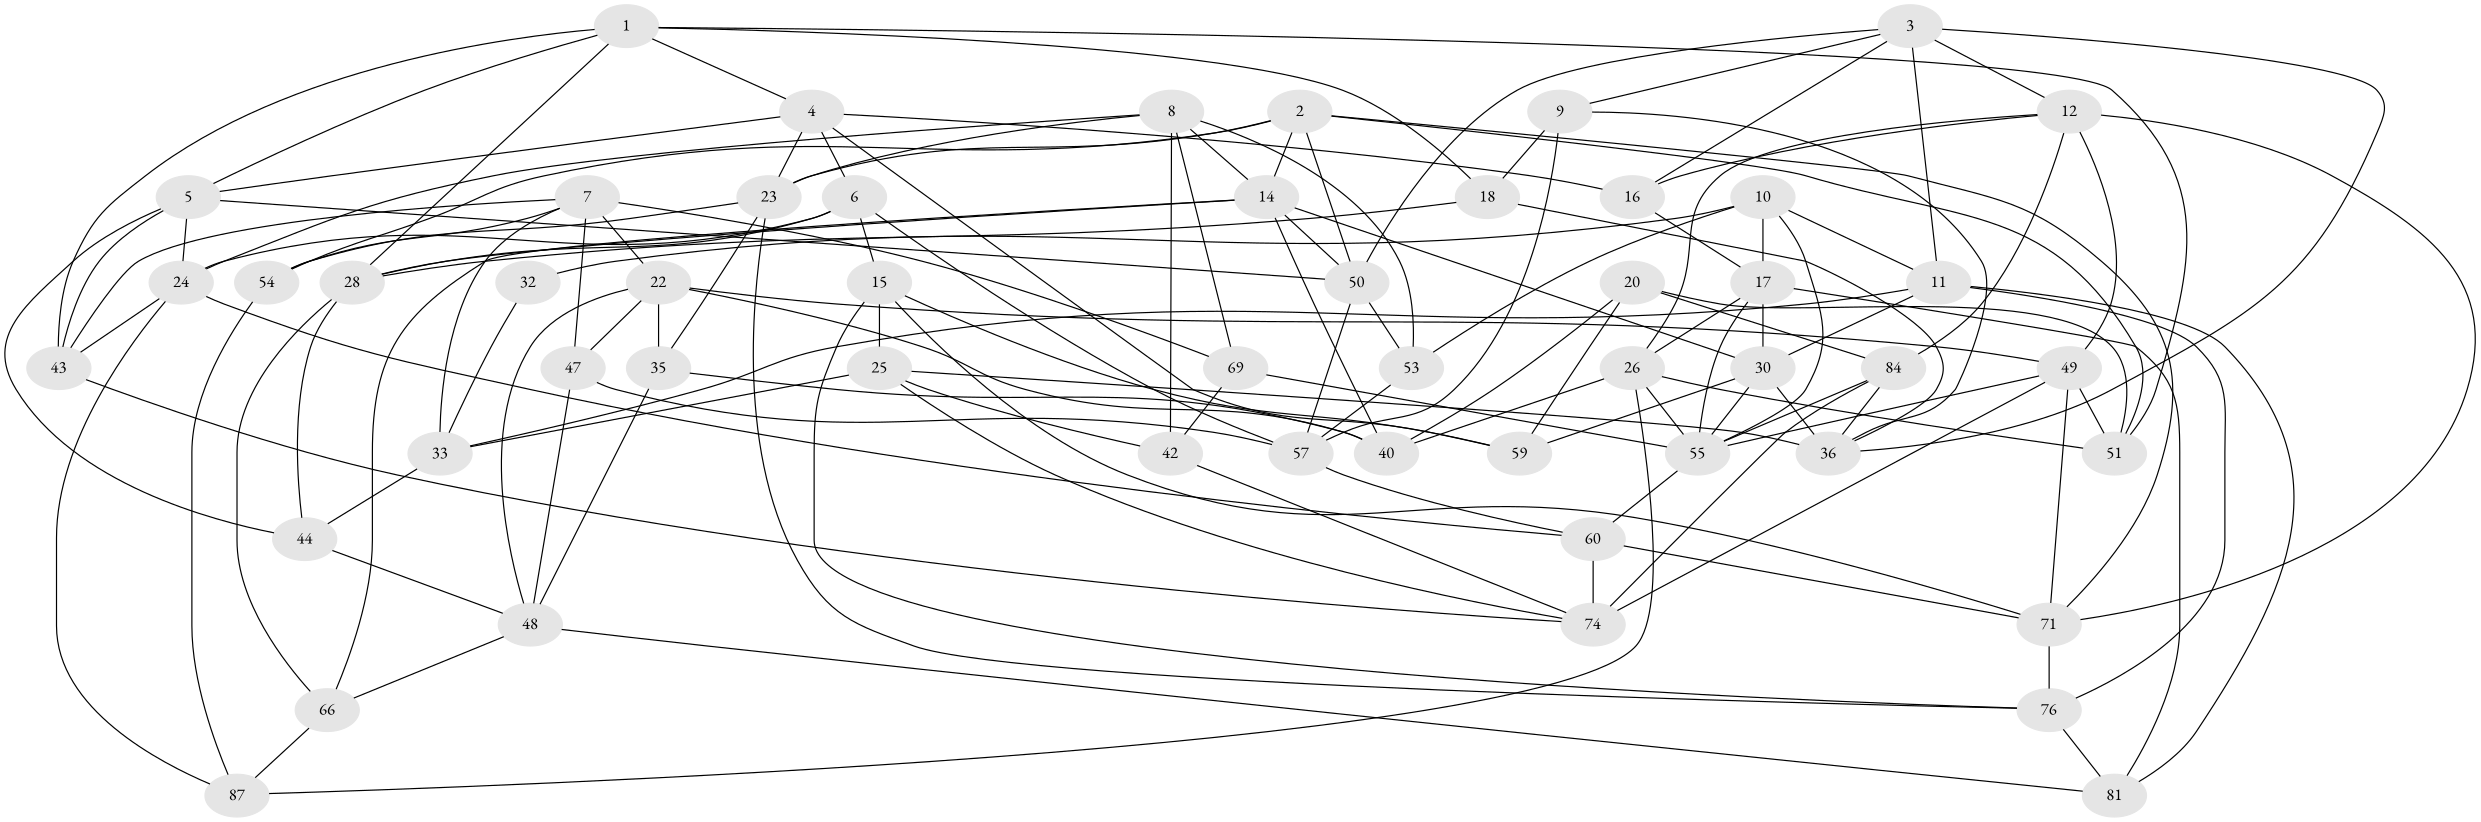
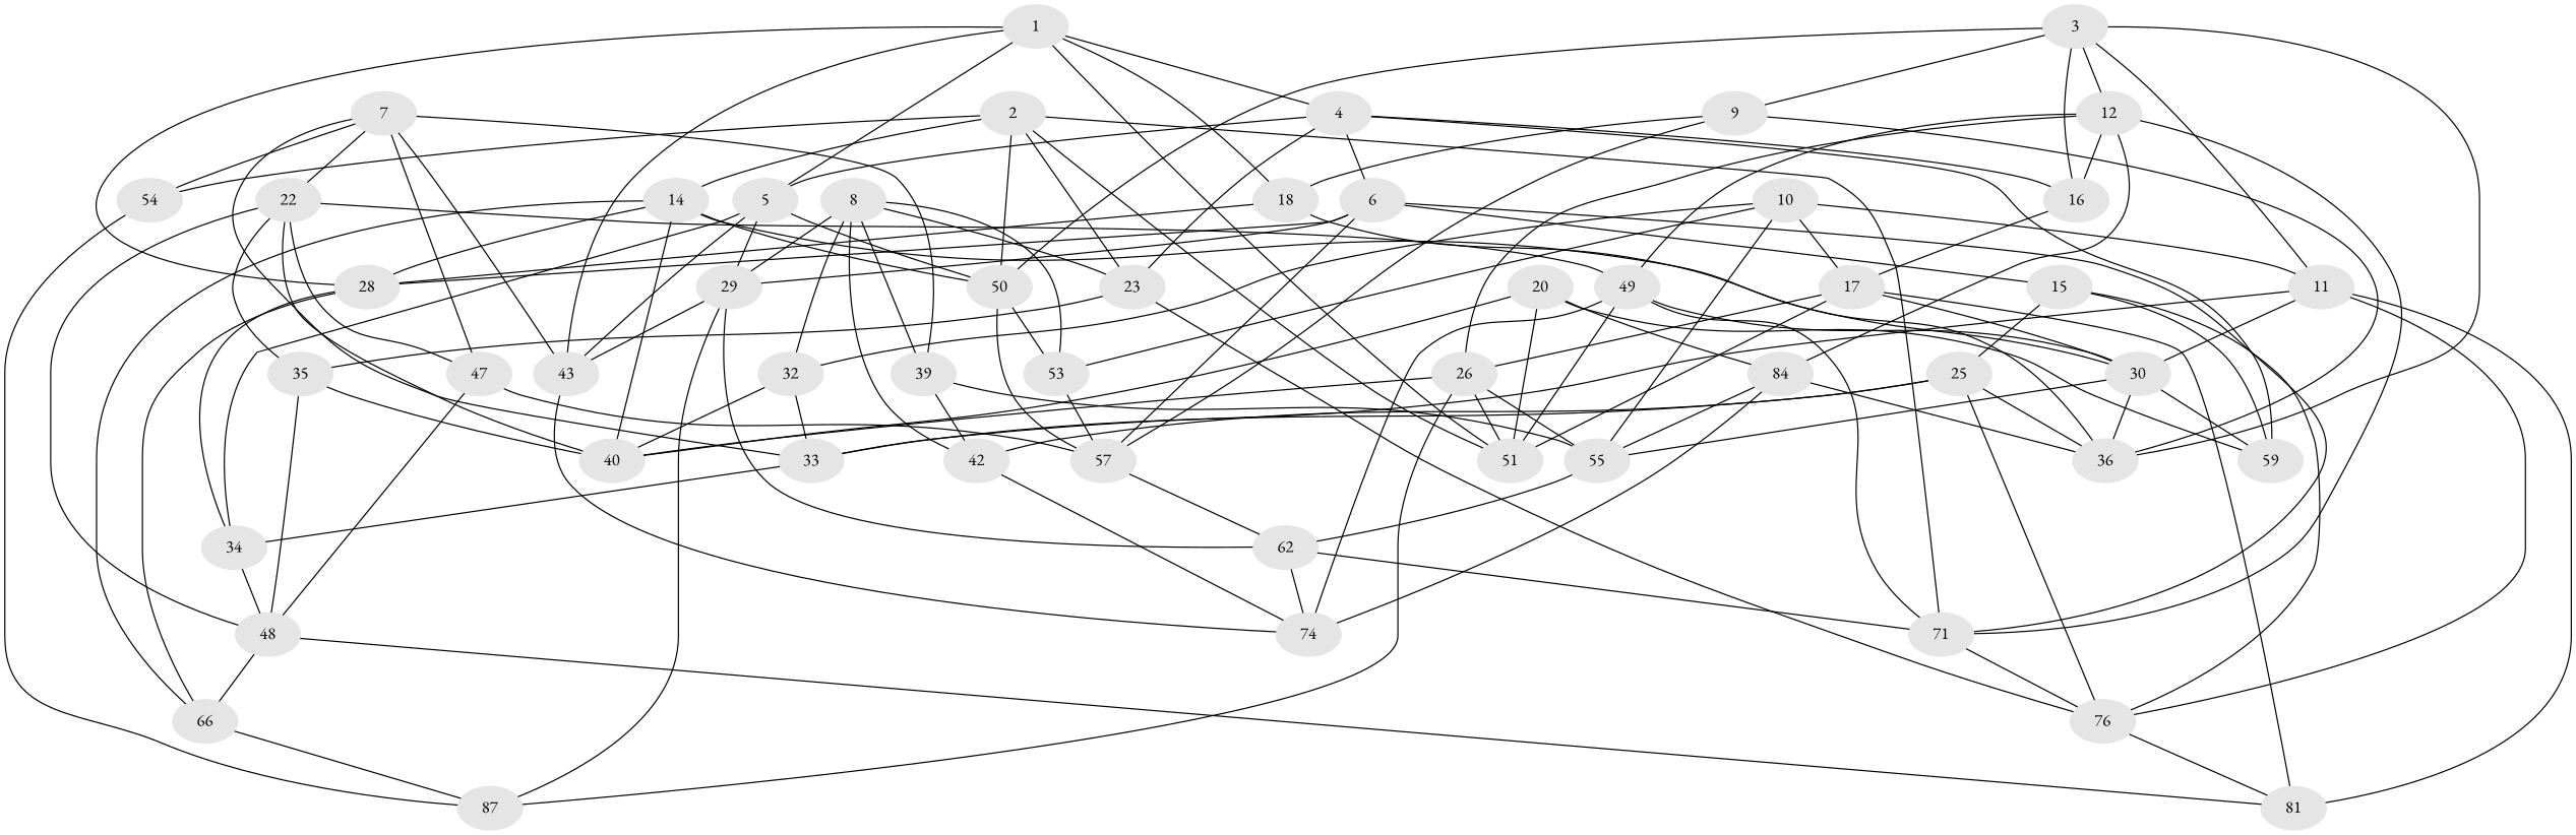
  graph {
    fontname="EB Garamond"
    node [color=gray90 fontname="EB Garamond" style=filled]
    edge [fontname="EB Garamond"]
    1 [super="+85"]
    4 [super="+46"]
    5 [super="+64"]
    18
    28 [super="+68"]
    43 [super="+63"]
    51 [super="+82"]
    23 [super="+31"]
    16
    6 [super="+72"]
    59
    50 [super="+83"]
-   29 [super="+45" label=24]
-   44
+   29 [super="+45"]
+   44 [label=34]
    36 [super="+61"]
    66
    74 [super="+75"]
    2 [super="+13"]
    14 [super="+70"]
    54
    71 [super="+77"]
    30 [super="+37"]
    40 [super="+79"]
    76 [super="+86"]
    35
    57 [super="+58"]
    53
    n28 [label=87]
    3 [super="+21"]
    9
    11 [super="+60"]
    12 [super="+52"]
    33 [super="+38"]
    81
    n35 [label=84 super="+73"]
    26 [super="+65"]
    49 [super="+69"]
    17 [super="+34"]
    15
-   62 [super="+67" label=60]
+   62 [super="+67"]
    48 [super="+87"]
    25 [super="+56"]
    7 [super="+78"]
    22 [super="+41"]
-   39 [label=69]
+   39
    47
    42
    55 [super="+84"]
    8 [super="+27"]
    32
    10 [super="+19"]
    20
    1 -- 4
    1 -- 5
    1 -- 18
    1 -- 28
    1 -- 43
    1 -- 51
    4 -- 5
    4 -- 23
    4 -- 16
    4 -- 6
    4 -- 59
    5 -- 43
    5 -- 50
    5 -- 29
    5 -- 44
    18 -- 28
    18 -- 36
    28 -- 44
    28 -- 66
    43 -- 74
-   23 -- 54
    23 -- 76
    23 -- 35
    16 -- 17
    6 -- 28
    6 -- 29
-   15 -- 71
+   6 -- 71
    6 -- 57
    6 -- 15
    50 -- 57
    50 -- 53
    29 -- 43
    29 -- n28
    29 -- 62
    44 -- 48
    66 -- n28
    2 -- 51
    2 -- 23
    2 -- 50
    2 -- 14
    2 -- 54
    2 -- 71
    14 -- 28
    14 -- 50
    14 -- 66
    14 -- 30
    14 -- 40
    54 -- n28
    71 -- 76
    30 -- 59
    30 -- 36
    30 -- 55
    76 -- 81
    35 -- 40
    35 -- 48
    57 -- 62
    53 -- 57
    3 -- 16
    3 -- 50
    3 -- 36
    3 -- 9
    3 -- 11
    3 -- 12
    9 -- 18
    9 -- 36
    9 -- 57
    11 -- 30
    11 -- 76
    11 -- 33
    11 -- 81
    12 -- 16
    12 -- 71
    12 -- n35
    12 -- 26
    12 -- 49
    33 -- 44
    n35 -- 36
    n35 -- 74 [weight=2]
    n35 -- 55
    26 -- 51
    26 -- 40
    26 -- n28
    26 -- 55
    49 -- 51
    49 -- 74
    49 -- 71
-   49 -- 55
-   17 -- 55
+   49 -- 30
+   17 -- 51
    17 -- 30
    17 -- 81
    17 -- 26
    15 -- 59
    15 -- 76
    15 -- 25
    62 -- 74
    62 -- 71
    48 -- 66
    48 -- 81
    25 -- 36
-   25 -- 74
+   25 -- 76
    25 -- 33 [weight=2]
    25 -- 42
    7 -- 43
    7 -- 54
    7 -- 33
    7 -- 22
    7 -- 39
    7 -- 47
    22 -- 40
    22 -- 35
    22 -- 49
    22 -- 48
    22 -- 47
    39 -- 42
    39 -- 55
    47 -- 57
    47 -- 48
    42 -- 74
    55 -- 62
    8 -- 23
    8 -- 29
    8 -- 53
    8 -- 39
    8 -- 42
-   8 -- 14
+   8 -- 32
+   32 -- 40
    32 -- 33
    10 -- 53
    10 -- 11
    10 -- 17
    10 -- 55
    10 -- 32
    20 -- 51
    20 -- 59
    20 -- 40
    20 -- n35
  }
